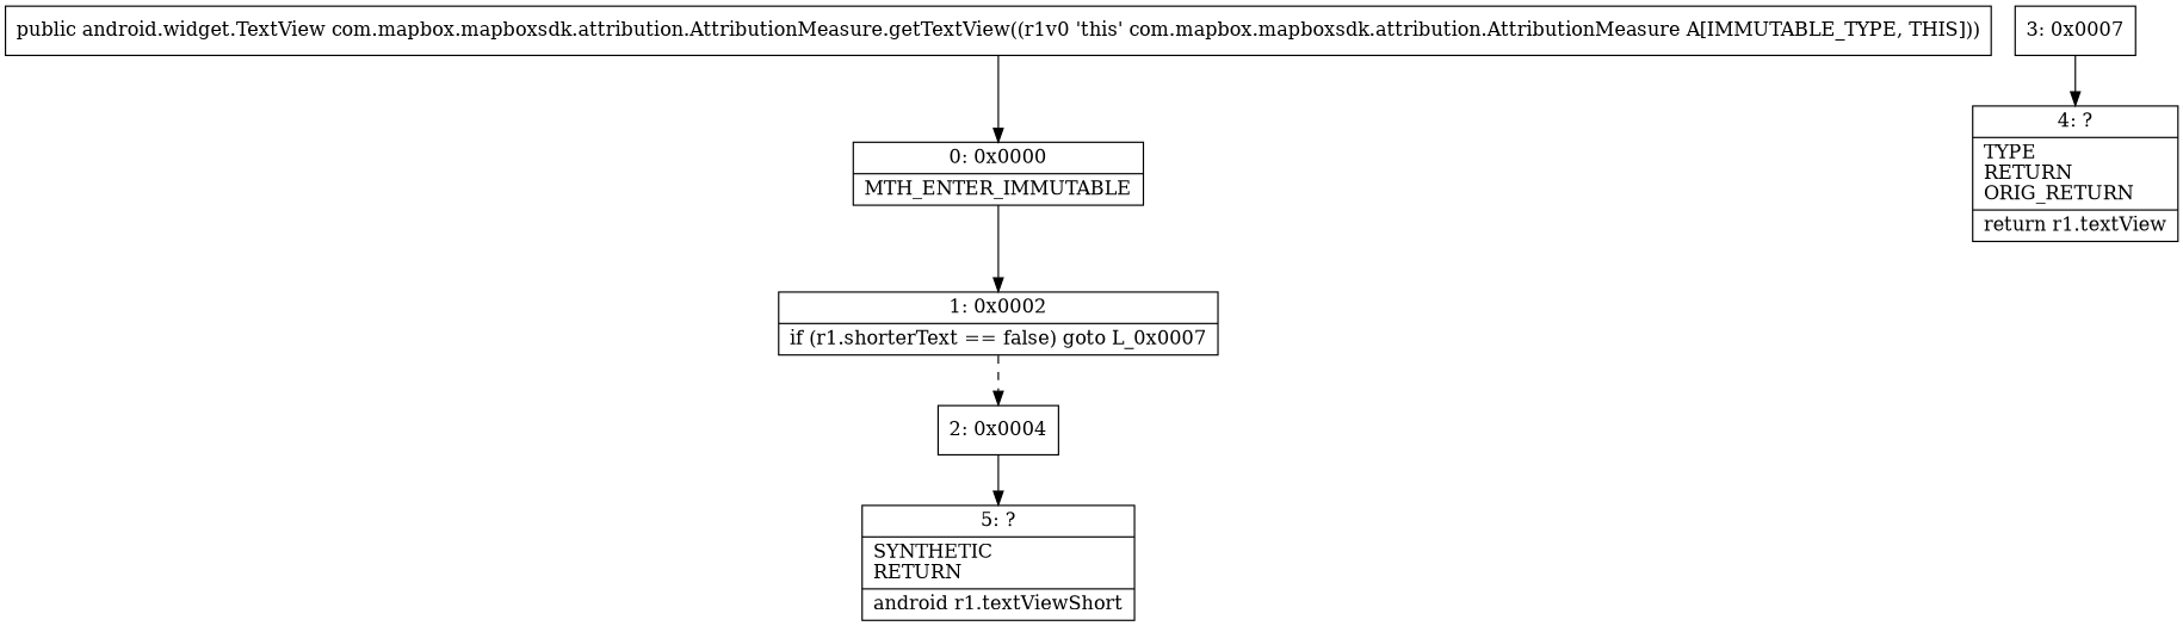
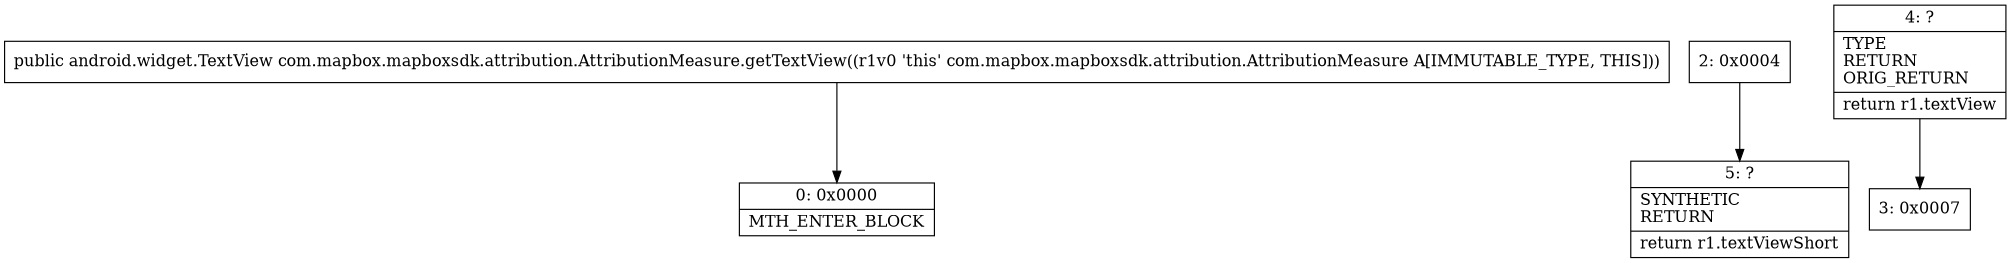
  digraph {
    node [shape=record]
-   n1 [label="{0\:\ 0x0000|MTH_ENTER_IMMUTABLE\l}"]
-   n2 [label="{1\:\ 0x0002|if (r1.shorterText == false) goto L_0x0007\l}"]
+   n1 [label="{0\:\ 0x0000|MTH_ENTER_BLOCK\l}"]
    n3 [label="{2\:\ 0x0004}"]
-   n4 [label="{5\:\ ?|SYNTHETIC\lRETURN\l|android r1.textViewShort\l}"]
+   n4 [label="{5\:\ ?|SYNTHETIC\lRETURN\l|return r1.textViewShort\l}"]
    n5 [label="{3\:\ 0x0007}"]
    n6 [label="{4\:\ ?|TYPE\lRETURN\lORIG_RETURN\l|return r1.textView\l}"]
    n7 [label="{public android.widget.TextView com.mapbox.mapboxsdk.attribution.AttributionMeasure.getTextView((r1v0 'this' com.mapbox.mapboxsdk.attribution.AttributionMeasure A[IMMUTABLE_TYPE, THIS])) }"]
-   n1 -> n2
-   n2 -> n3 [style=dashed]
    n3 -> n4
-   n5 -> n6
+   n6 -> n5
    n7 -> n1
  }
